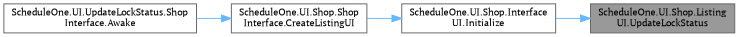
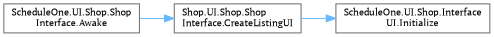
  digraph {
    fontname="PT Serif"
    rankdir=RL
    node [color=grey40 fillcolor=white fontname="PT Serif" fontsize=10 shape=box style=filled]
    edge [color=steelblue1 dir=back fontname="PT Serif" fontsize=10 labelfontname=Helvetica labelfontsize=10 style=solid]
-   n1 [color=gray40 fillcolor=grey60 fontcolor=black height=0.2 label="ScheduleOne.UI.Shop.Listing\lUI.UpdateLockStatus" width=0.4]
    n2 [height=0.2 label="ScheduleOne.UI.Shop.Interface\lUI.Initialize" width=0.4]
-   n3 [height=0.2 label="ScheduleOne.UI.Shop.Shop\lInterface.CreateListingUI" width=0.4]
-   n4 [height=0.2 label="ScheduleOne.UI.UpdateLockStatus.Shop\lInterface.Awake" width=0.4]
-   n1 -> n2
+   n3 [height=0.2 label="Shop.UI.Shop.Shop\lInterface.CreateListingUI" width=0.4]
+   n4 [height=0.2 label="ScheduleOne.UI.Shop.Shop\lInterface.Awake" width=0.4]
    n2 -> n3
    n3 -> n4
  }
